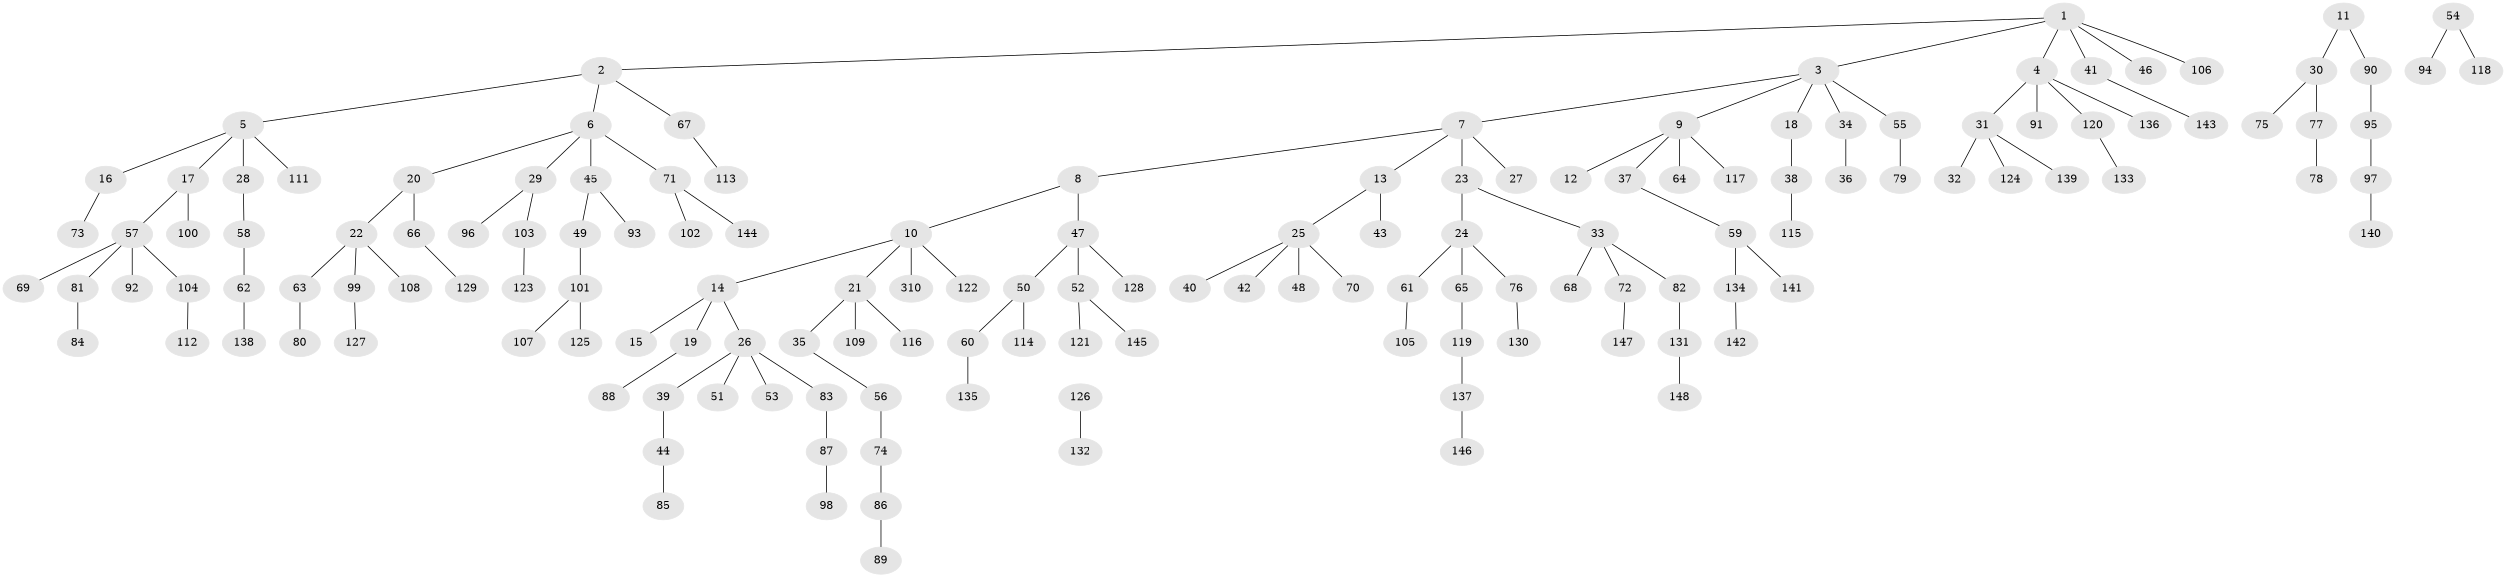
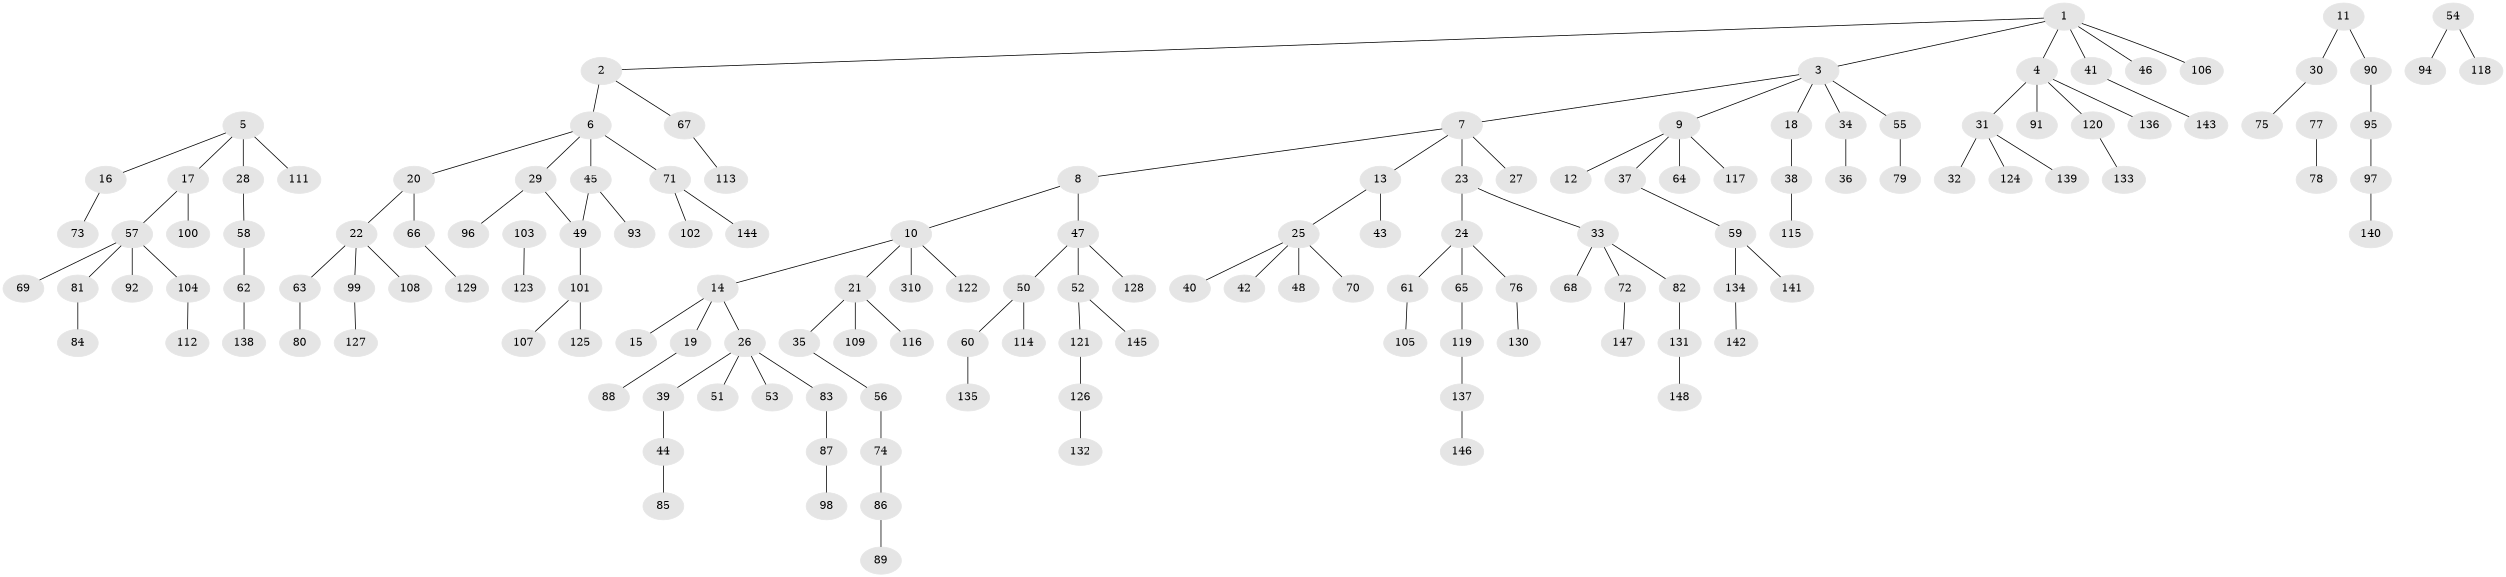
  graph {
    node [color=gray90 style=filled]
    1
    2
    3
    4
    41
    46
    106
    5
    6
    67
    7
    9
    18
    34
    55
    31
    91
    120
    136
    143
    16
    17
    28
    111
    20
    29
    45
    71
    113
    8
    13
    23
    27
    12
    37
    64
    117
    38
    36
    79
    32
    124
    139
    133
    73
    57
    100
    58
    22
    66
    96
    103
    49
    93
    102
    144
    10
    47
    11
    30
    90
    25
    43
    24
    33
    14
    21
    n68 [label=310]
    122
    50
    52
    128
    59
    15
    19
    26
    35
    109
    116
    75
    77
    95
    40
    42
    48
    70
    88
    39
    51
    53
    83
    69
    81
    92
    104
    115
    63
    99
    108
    129
    56
    80
    127
    61
    65
    76
    68
    72
    82
    54
    94
    118
    105
    119
    130
    44
    87
    62
    123
    78
    147
    131
    74
    134
    141
    85
    101
    60
    114
    121
    145
    107
    125
    135
    126
    86
    84
    112
    138
    142
    137
    89
    148
    98
    97
    140
    146
    132
    1 -- 2
    1 -- 3
    1 -- 4
    1 -- 41
    1 -- 46
    1 -- 106
-   2 -- 5
    2 -- 6
    2 -- 67
    3 -- 7
    3 -- 9
    3 -- 18
    3 -- 34
    3 -- 55
    4 -- 31
    4 -- 91
    4 -- 120
    4 -- 136
    41 -- 143
    5 -- 16
    5 -- 17
    5 -- 28
    5 -- 111
    6 -- 20
    6 -- 29
    6 -- 45
    6 -- 71
    67 -- 113
    7 -- 8
    7 -- 13
    7 -- 23
    7 -- 27
    9 -- 12
    9 -- 37
    9 -- 64
    9 -- 117
    18 -- 38
    34 -- 36
    55 -- 79
    31 -- 32
    31 -- 124
    31 -- 139
    120 -- 133
    16 -- 73
    17 -- 57
    17 -- 100
    28 -- 58
    20 -- 22
    20 -- 66
    29 -- 96
-   29 -- 103
+   29 -- 49
    45 -- 49
    45 -- 93
    71 -- 102
    71 -- 144
    8 -- 10
    8 -- 47
    13 -- 25
    13 -- 43
    23 -- 24
    23 -- 33
    37 -- 59
    38 -- 115
    57 -- 69
    57 -- 81
    57 -- 92
    57 -- 104
    58 -- 62
    22 -- 63
    22 -- 99
    22 -- 108
    66 -- 129
    103 -- 123
    49 -- 101
    10 -- 14
    10 -- 21
    10 -- n68
    10 -- 122
    47 -- 50
    47 -- 52
    47 -- 128
    11 -- 30
    11 -- 90
    30 -- 75
-   30 -- 77
    90 -- 95
    25 -- 40
    25 -- 42
    25 -- 48
    25 -- 70
    24 -- 61
    24 -- 65
    24 -- 76
    33 -- 68
    33 -- 72
    33 -- 82
    14 -- 15
    14 -- 19
    14 -- 26
    21 -- 35
    21 -- 109
    21 -- 116
    50 -- 60
    50 -- 114
    52 -- 121
    52 -- 145
    59 -- 134
    59 -- 141
    19 -- 88
    26 -- 39
    26 -- 51
    26 -- 53
    26 -- 83
    35 -- 56
    77 -- 78
    95 -- 97
    39 -- 44
    83 -- 87
    81 -- 84
    104 -- 112
    63 -- 80
    99 -- 127
    56 -- 74
    61 -- 105
    65 -- 119
    76 -- 130
    72 -- 147
    82 -- 131
    54 -- 94
    54 -- 118
    119 -- 137
    44 -- 85
    87 -- 98
    62 -- 138
    131 -- 148
    74 -- 86
    134 -- 142
    101 -- 107
    101 -- 125
    60 -- 135
+   121 -- 126
    126 -- 132
    86 -- 89
    137 -- 146
    97 -- 140
  }
